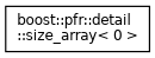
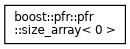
  digraph {
    rankdir=LR
-   n1 [color=black fillcolor=white fontname=Helvetica fontsize=10 height=0.2 label="boost::pfr::detail\l::size_array\< 0 \>" shape=record style=filled width=0.4]
+   n1 [color=black fillcolor=white fontname=Helvetica fontsize=10 height=0.2 label="boost::pfr::pfr\l::size_array\< 0 \>" shape=record style=filled width=0.4]
  }
